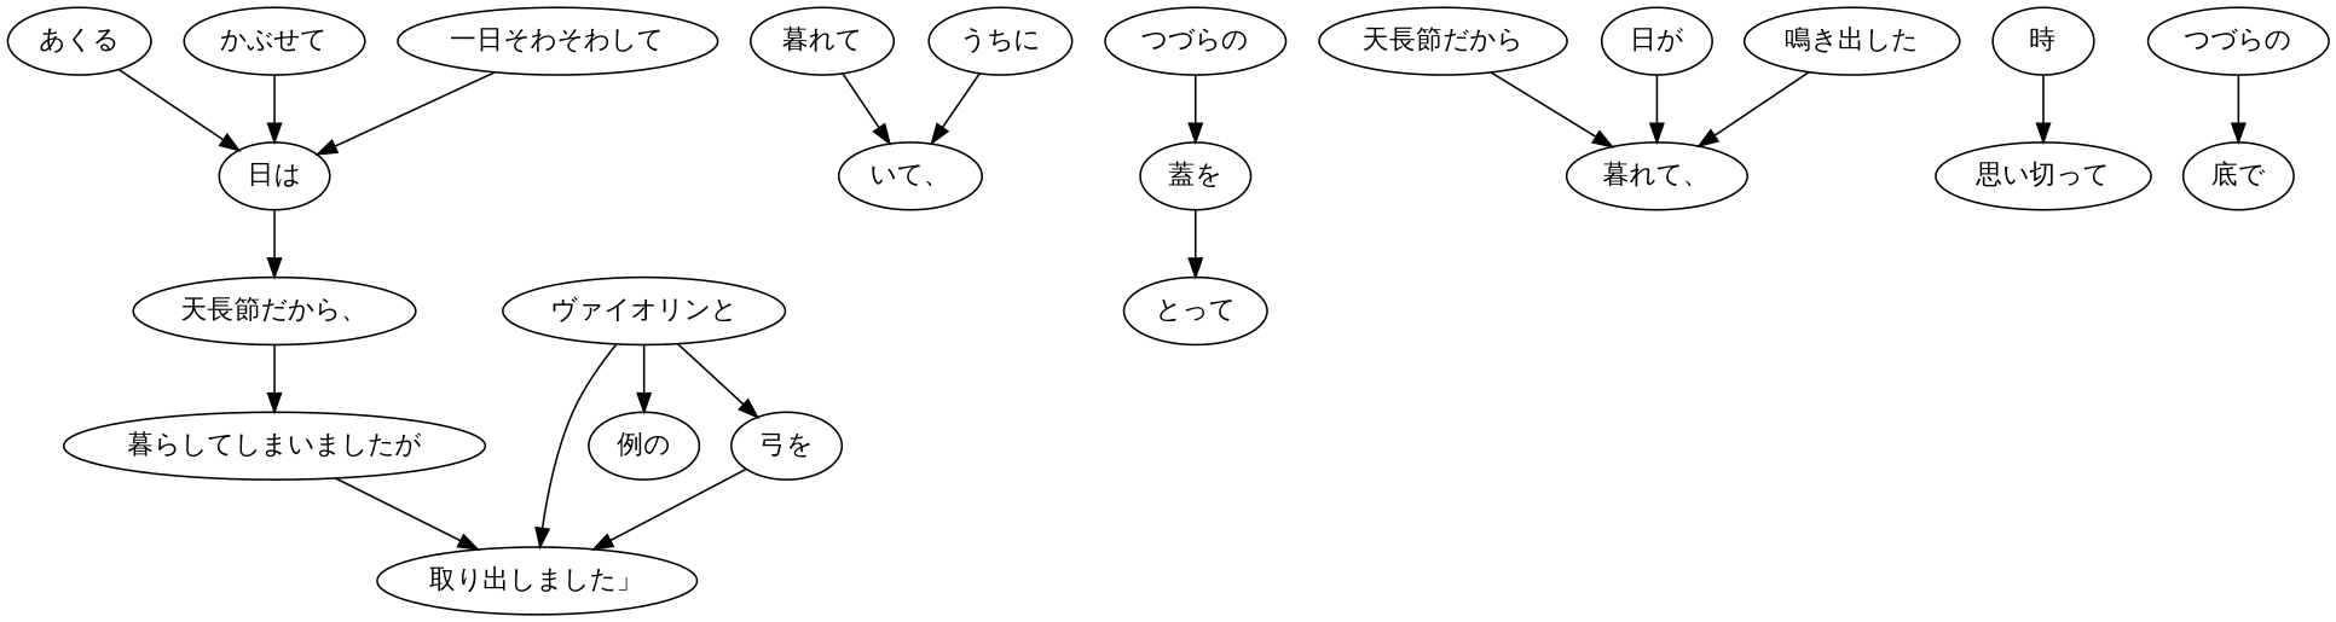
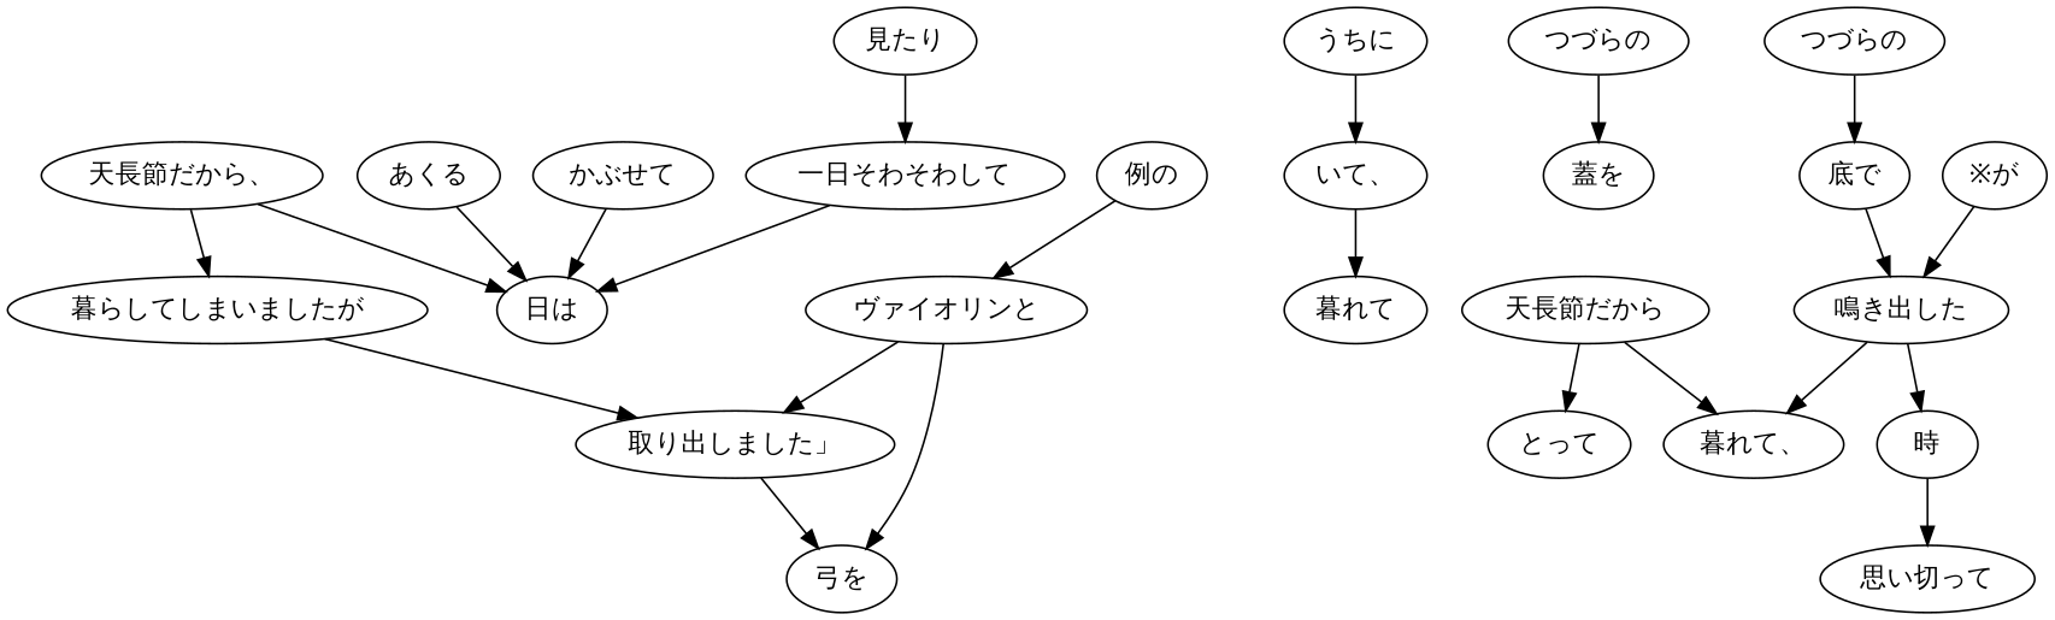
  digraph {
    fontname="Courier Prime"
    node [fontname="Courier Prime"]
    edge [fontname="Courier Prime"]
    n1 [label="あくる"]
    n2 [label="日は"]
    n3 [label="天長節だから、"]
    n4 [label="暮らしてしまいましたが"]
    n5 [label="取り出しました」"]
    n6 [label="暮れて"]
    n7 [label="いて、"]
    n8 [label="うちに"]
    n9 [label="つづらの"]
    n10 [label="蓋を"]
    n11 [label="とって"]
    n12 [label="かぶせて"]
+   n13 [label="見たり"]
    n14 [label="一日そわそわして"]
    n15 [label="天長節だから"]
    n16 [label="暮れて、"]
-   n17 [label="日が"]
    n18 [label="鳴き出した"]
    n19 [label="時"]
    n20 [label="つづらの"]
    n21 [label="底で"]
+   n22 [label="※が"]
    n23 [label="思い切って"]
    n24 [label="例の"]
    n25 [label="ヴァイオリンと"]
    n26 [label="弓を"]
    n1 -> n2
-   n2 -> n3
+   n3 -> n2
    n3 -> n4
    n4 -> n5
-   n6 -> n7
+   n7 -> n6
    n8 -> n7
    n9 -> n10
-   n10 -> n11
+   n15 -> n11
    n12 -> n2
+   n13 -> n14
    n14 -> n2
    n15 -> n16
-   n17 -> n16
    n18 -> n16
+   n18 -> n19
    n19 -> n23
    n20 -> n21
-   n25 -> n24
+   n21 -> n18
+   n22 -> n18
+   n24 -> n25
    n25 -> n5
    n25 -> n26
-   n26 -> n5
+   n5 -> n26
  }
